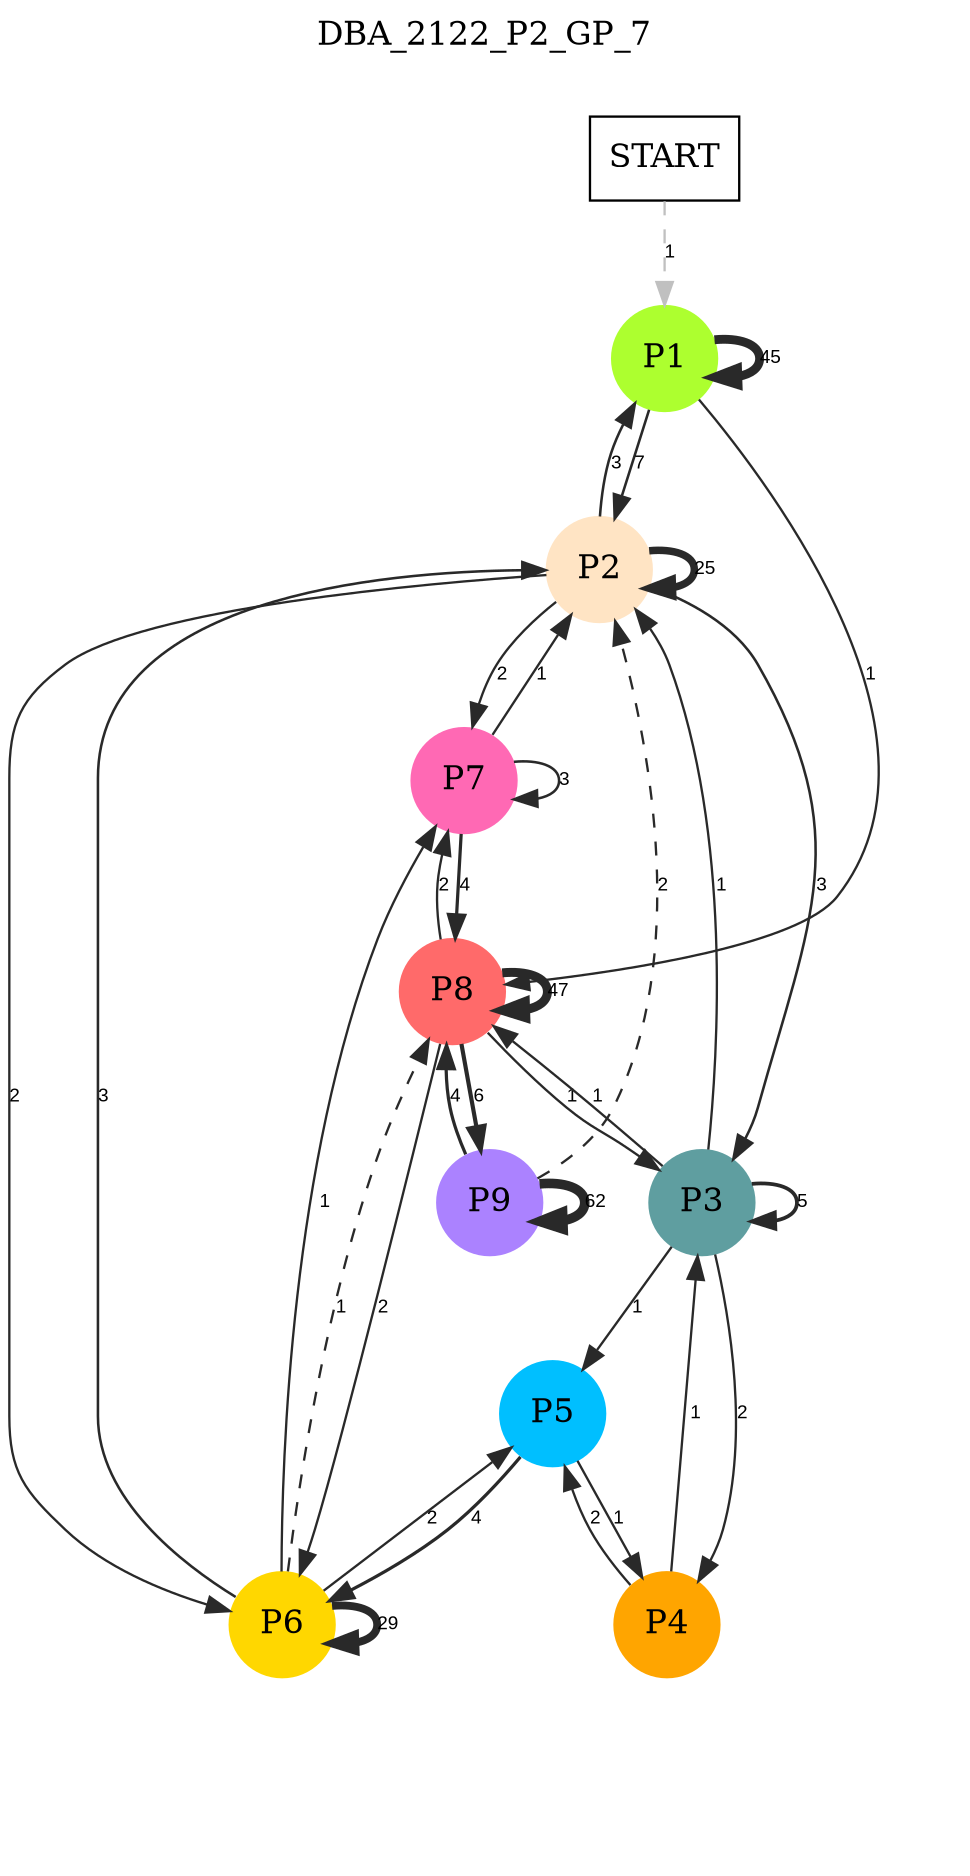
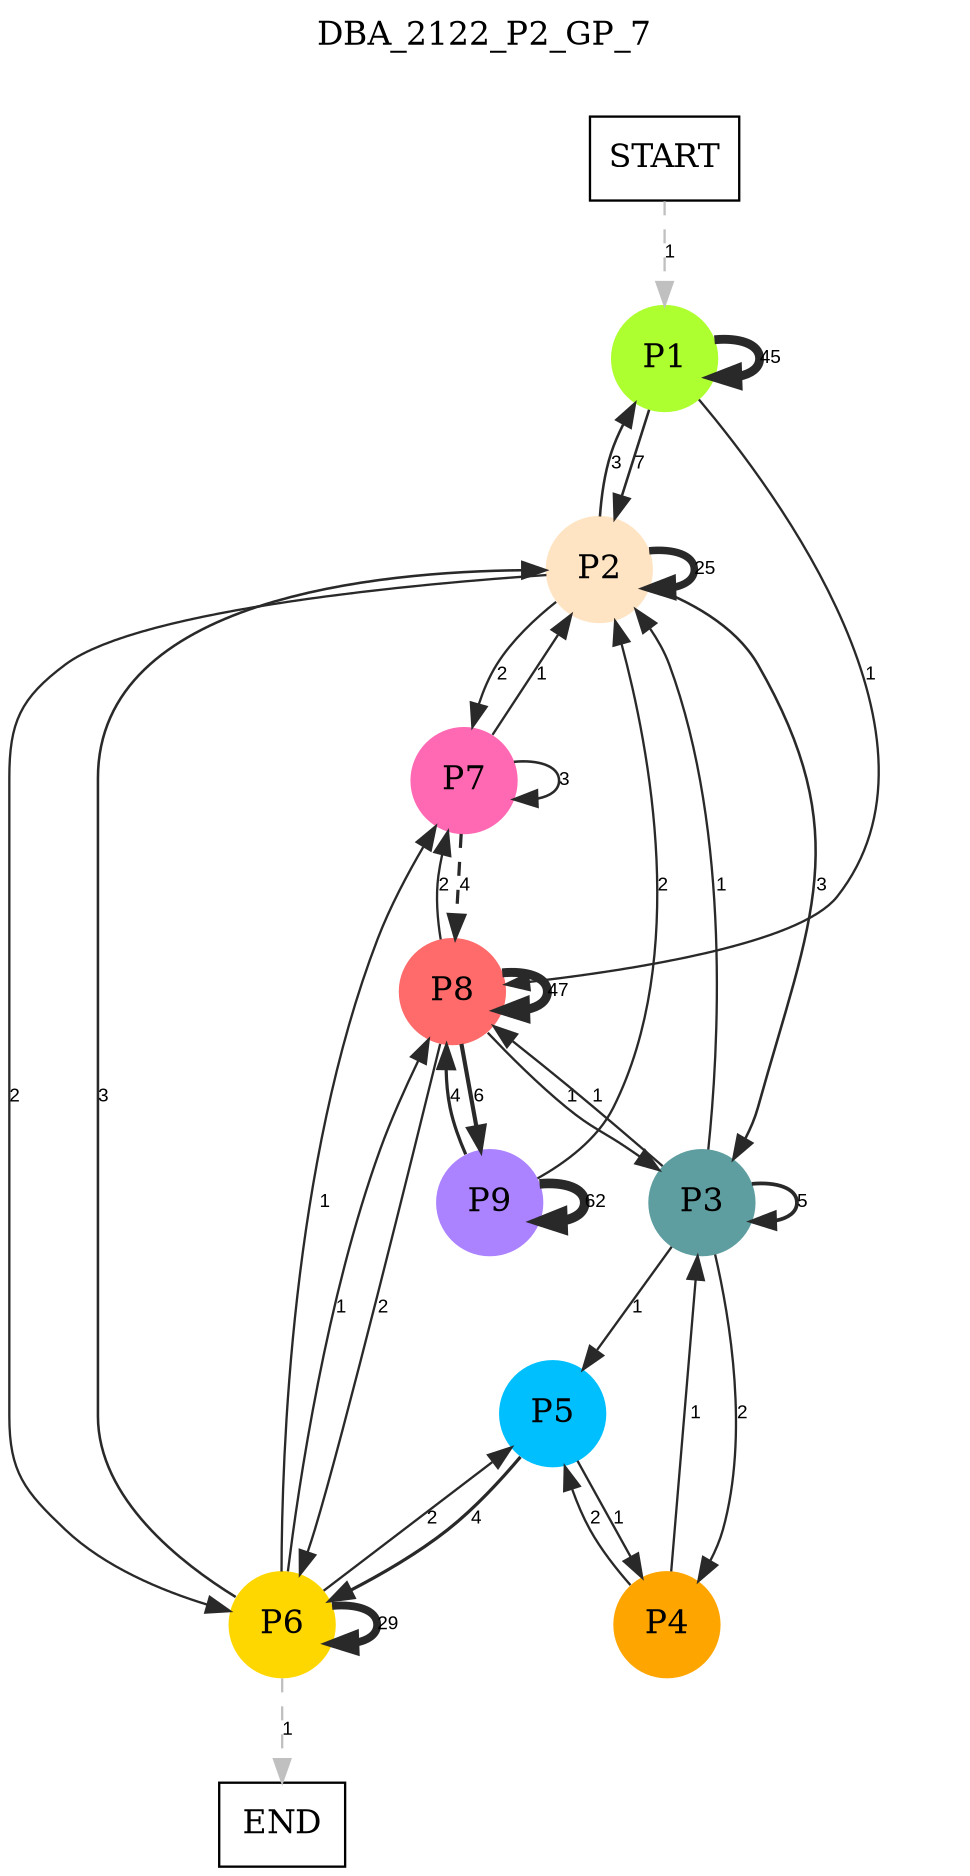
  digraph {
    label=DBA_2122_P2_GP_7
    labelloc=t
    node [color=black shape=circle style=filled]
    edge [color=grey16 fontname=Arial fontsize=8 labelfloat=false penwidth=1]
    START [fillcolor=white shape=box]
    P1 [color=greenyellow]
    P2 [color=bisque]
    P8 [color=indianred1]
    P3 [color=cadetblue]
    P6 [color=gold]
    P7 [color=hotpink]
    P9 [color=mediumpurple1]
    P4 [color=orange]
    P5 [color=deepskyblue]
+   END [fillcolor=white shape=box]
    START -> P1 [color=grey label=1 style=dashed penwidth=""]
    P1 -> P1 [label=45 penwidth=3.80666248977032]
    P1 -> P2 [label=7 penwidth=1.09861228866811]
    P1 -> P8 [label=1]
    P2 -> P1 [label=3 penwidth=1.09861228866811]
    P2 -> P2 [label=25 penwidth=3.2188758248682]
    P2 -> P3 [label=3 penwidth=1.09861228866811]
    P2 -> P6 [label=2]
    P2 -> P7 [label=2]
    P8 -> P8 [label=47 penwidth=3.85014760171006]
    P8 -> P3 [label=1]
    P8 -> P6 [label=2]
    P8 -> P7 [label=2]
    P8 -> P9 [label=6 penwidth=1.79175946922805]
    P3 -> P2 [label=1]
    P3 -> P8 [label=1]
    P3 -> P3 [label=5 penwidth=1.6094379124341]
    P3 -> P4 [label=2]
    P3 -> P5 [label=1]
    P6 -> P2 [label=3 penwidth=1.09861228866811]
-   P6 -> P8 [label=1 style=dashed]
+   P6 -> P8 [label=1]
    P6 -> P6 [label=29 penwidth=3.36729582998647]
    P6 -> P7 [label=1]
    P6 -> P5 [label=2]
+   P6 -> END [color=grey label=1 style=dashed penwidth=""]
    P7 -> P2 [label=1]
-   P7 -> P8 [label=4 penwidth=1.38629436111989]
+   P7 -> P8 [label=4 penwidth=1.38629436111989 style=dashed]
    P7 -> P7 [label=3 penwidth=1.09861228866811]
-   P9 -> P2 [label=2 style=dashed]
+   P9 -> P2 [label=2]
    P9 -> P8 [label=4 penwidth=1.38629436111989]
    P9 -> P9 [label=62 penwidth=4.12713438504509]
    P4 -> P3 [label=1]
    P4 -> P5 [label=2]
    P5 -> P6 [label=4 penwidth=1.38629436111989]
    P5 -> P4 [label=1]
  }
